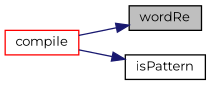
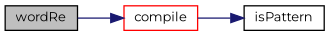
  digraph {
    fontname=Montserrat
    rankdir=LR
    node [color=black fontname=Montserrat fontsize=10 shape=record]
    edge [color=midnightblue fontname=Montserrat fontsize=10 labelfontname=FreeSans labelfontsize=10 style=solid]
    n1 [fillcolor=grey75 fontcolor=black height=0.2 label=wordRe style=filled width=0.4]
    n2 [color=red height=0.2 label=compile width=0.4]
    n3 [height=0.2 label=isPattern width=0.4]
-   n2 -> n1
+   n1 -> n2
    n2 -> n3
  }
